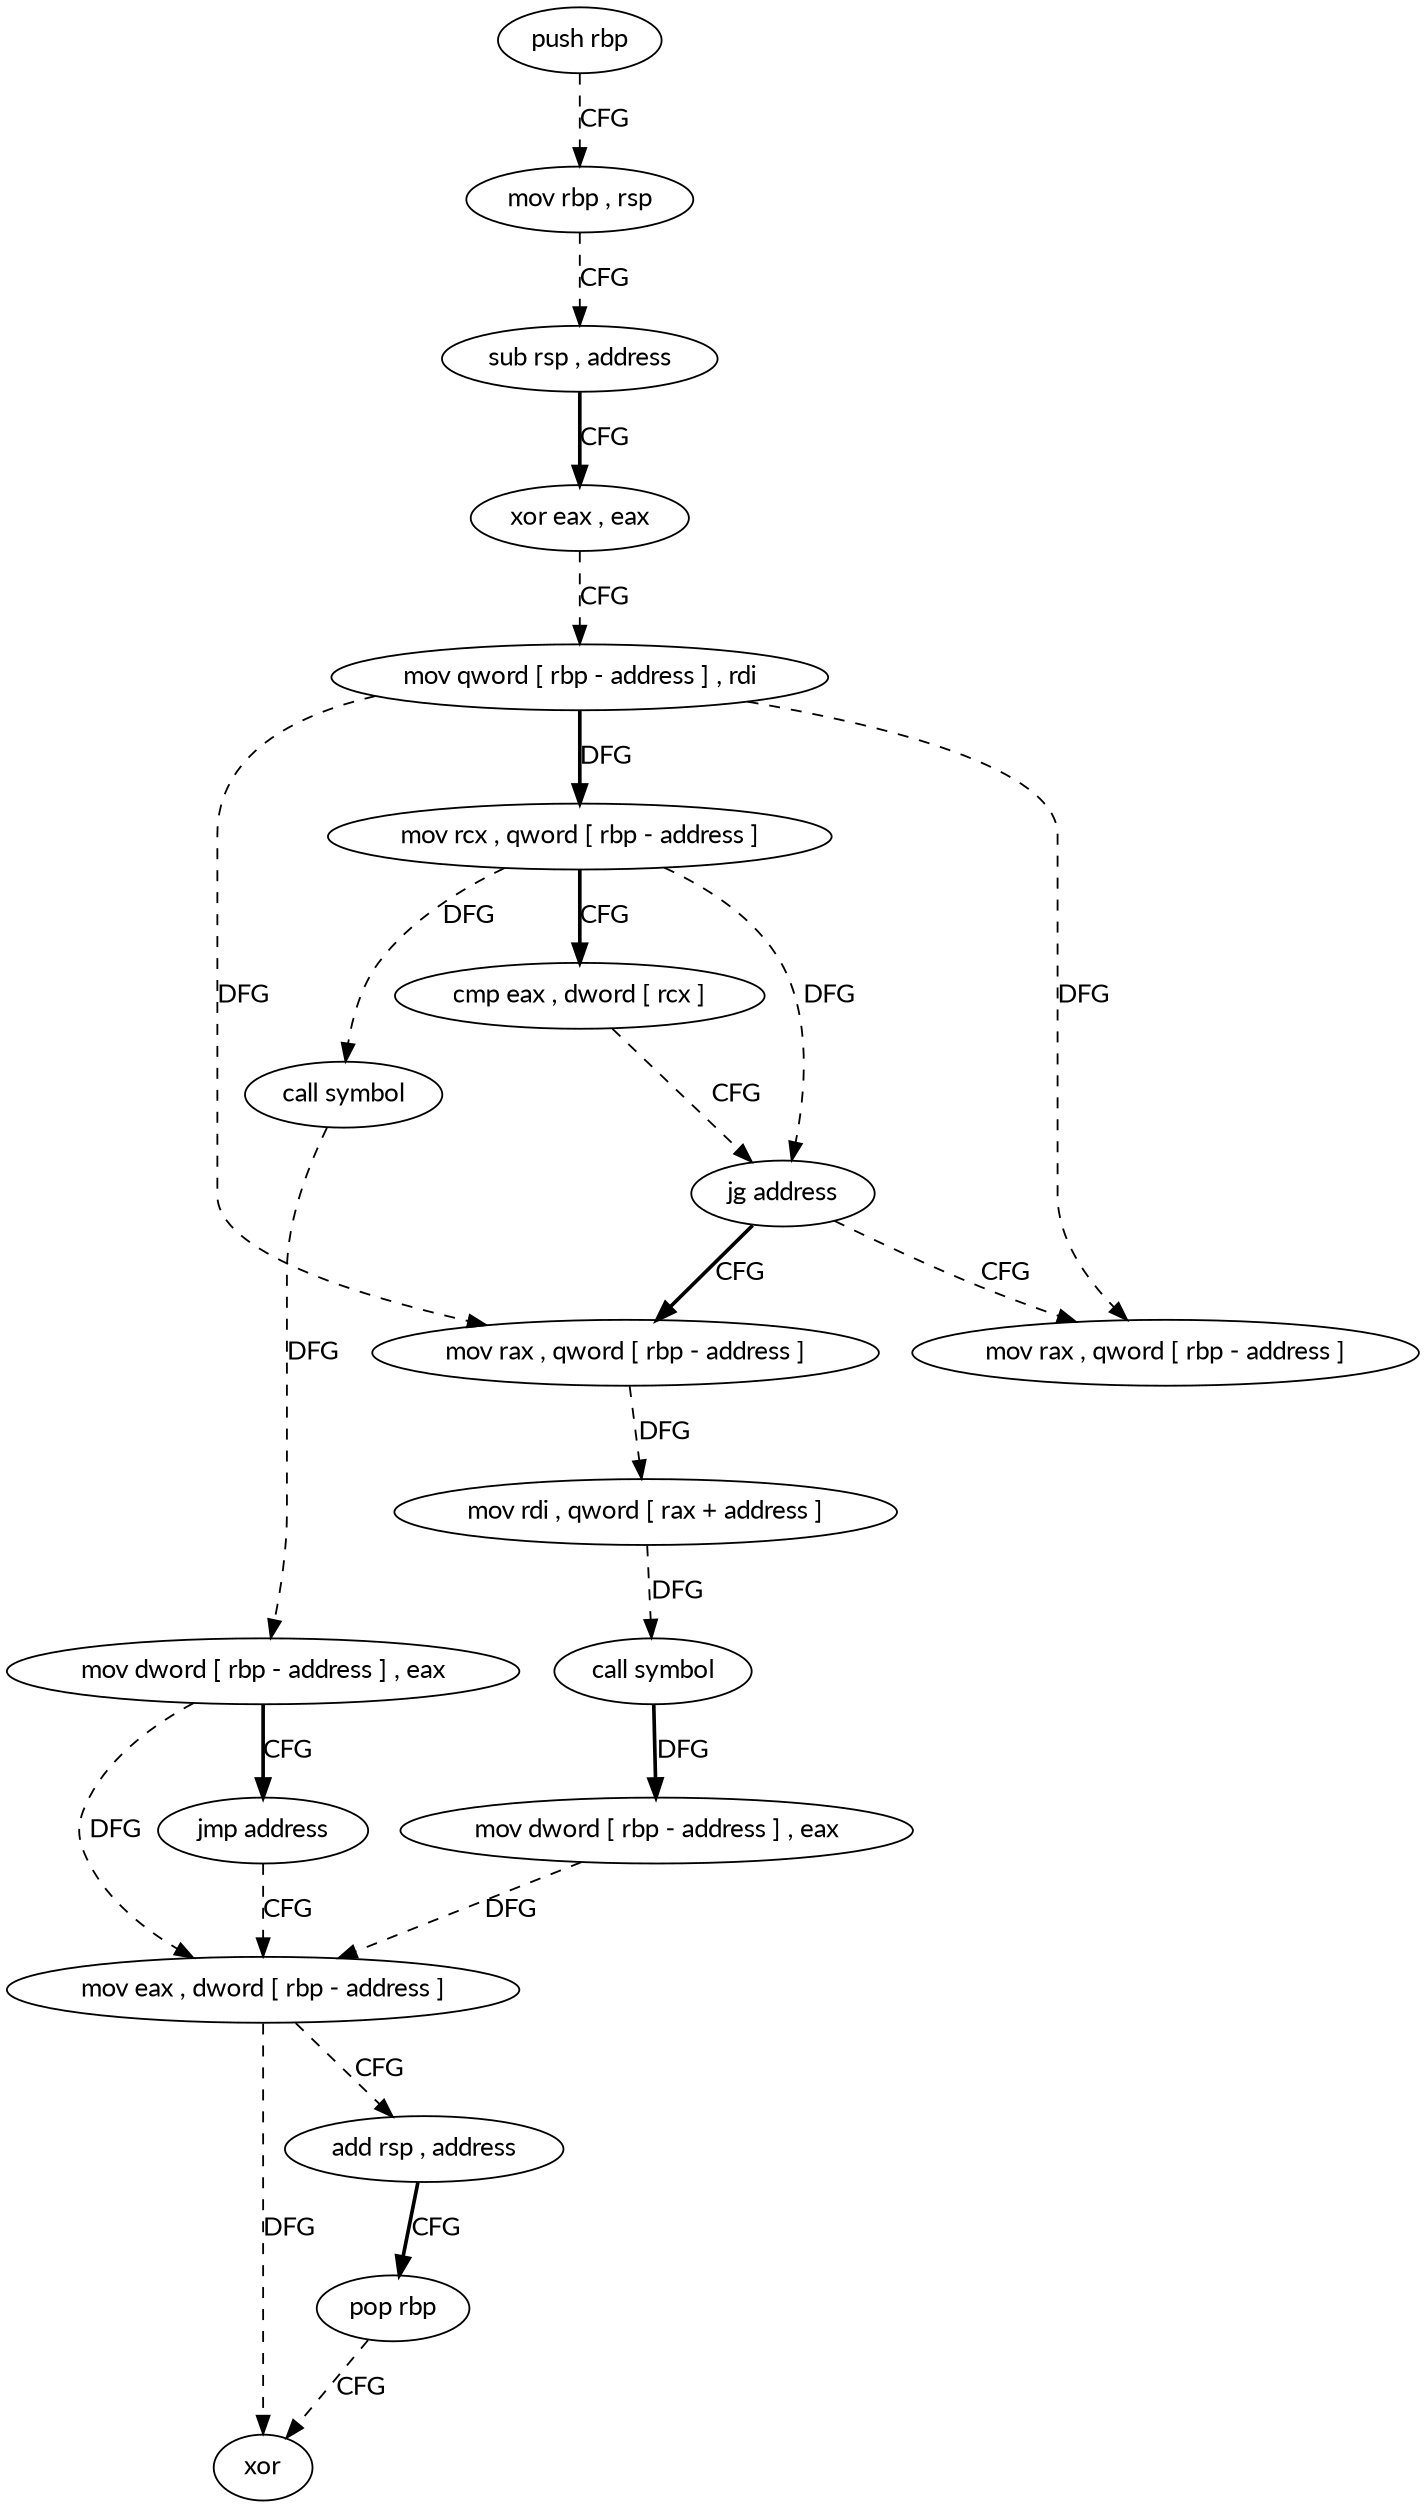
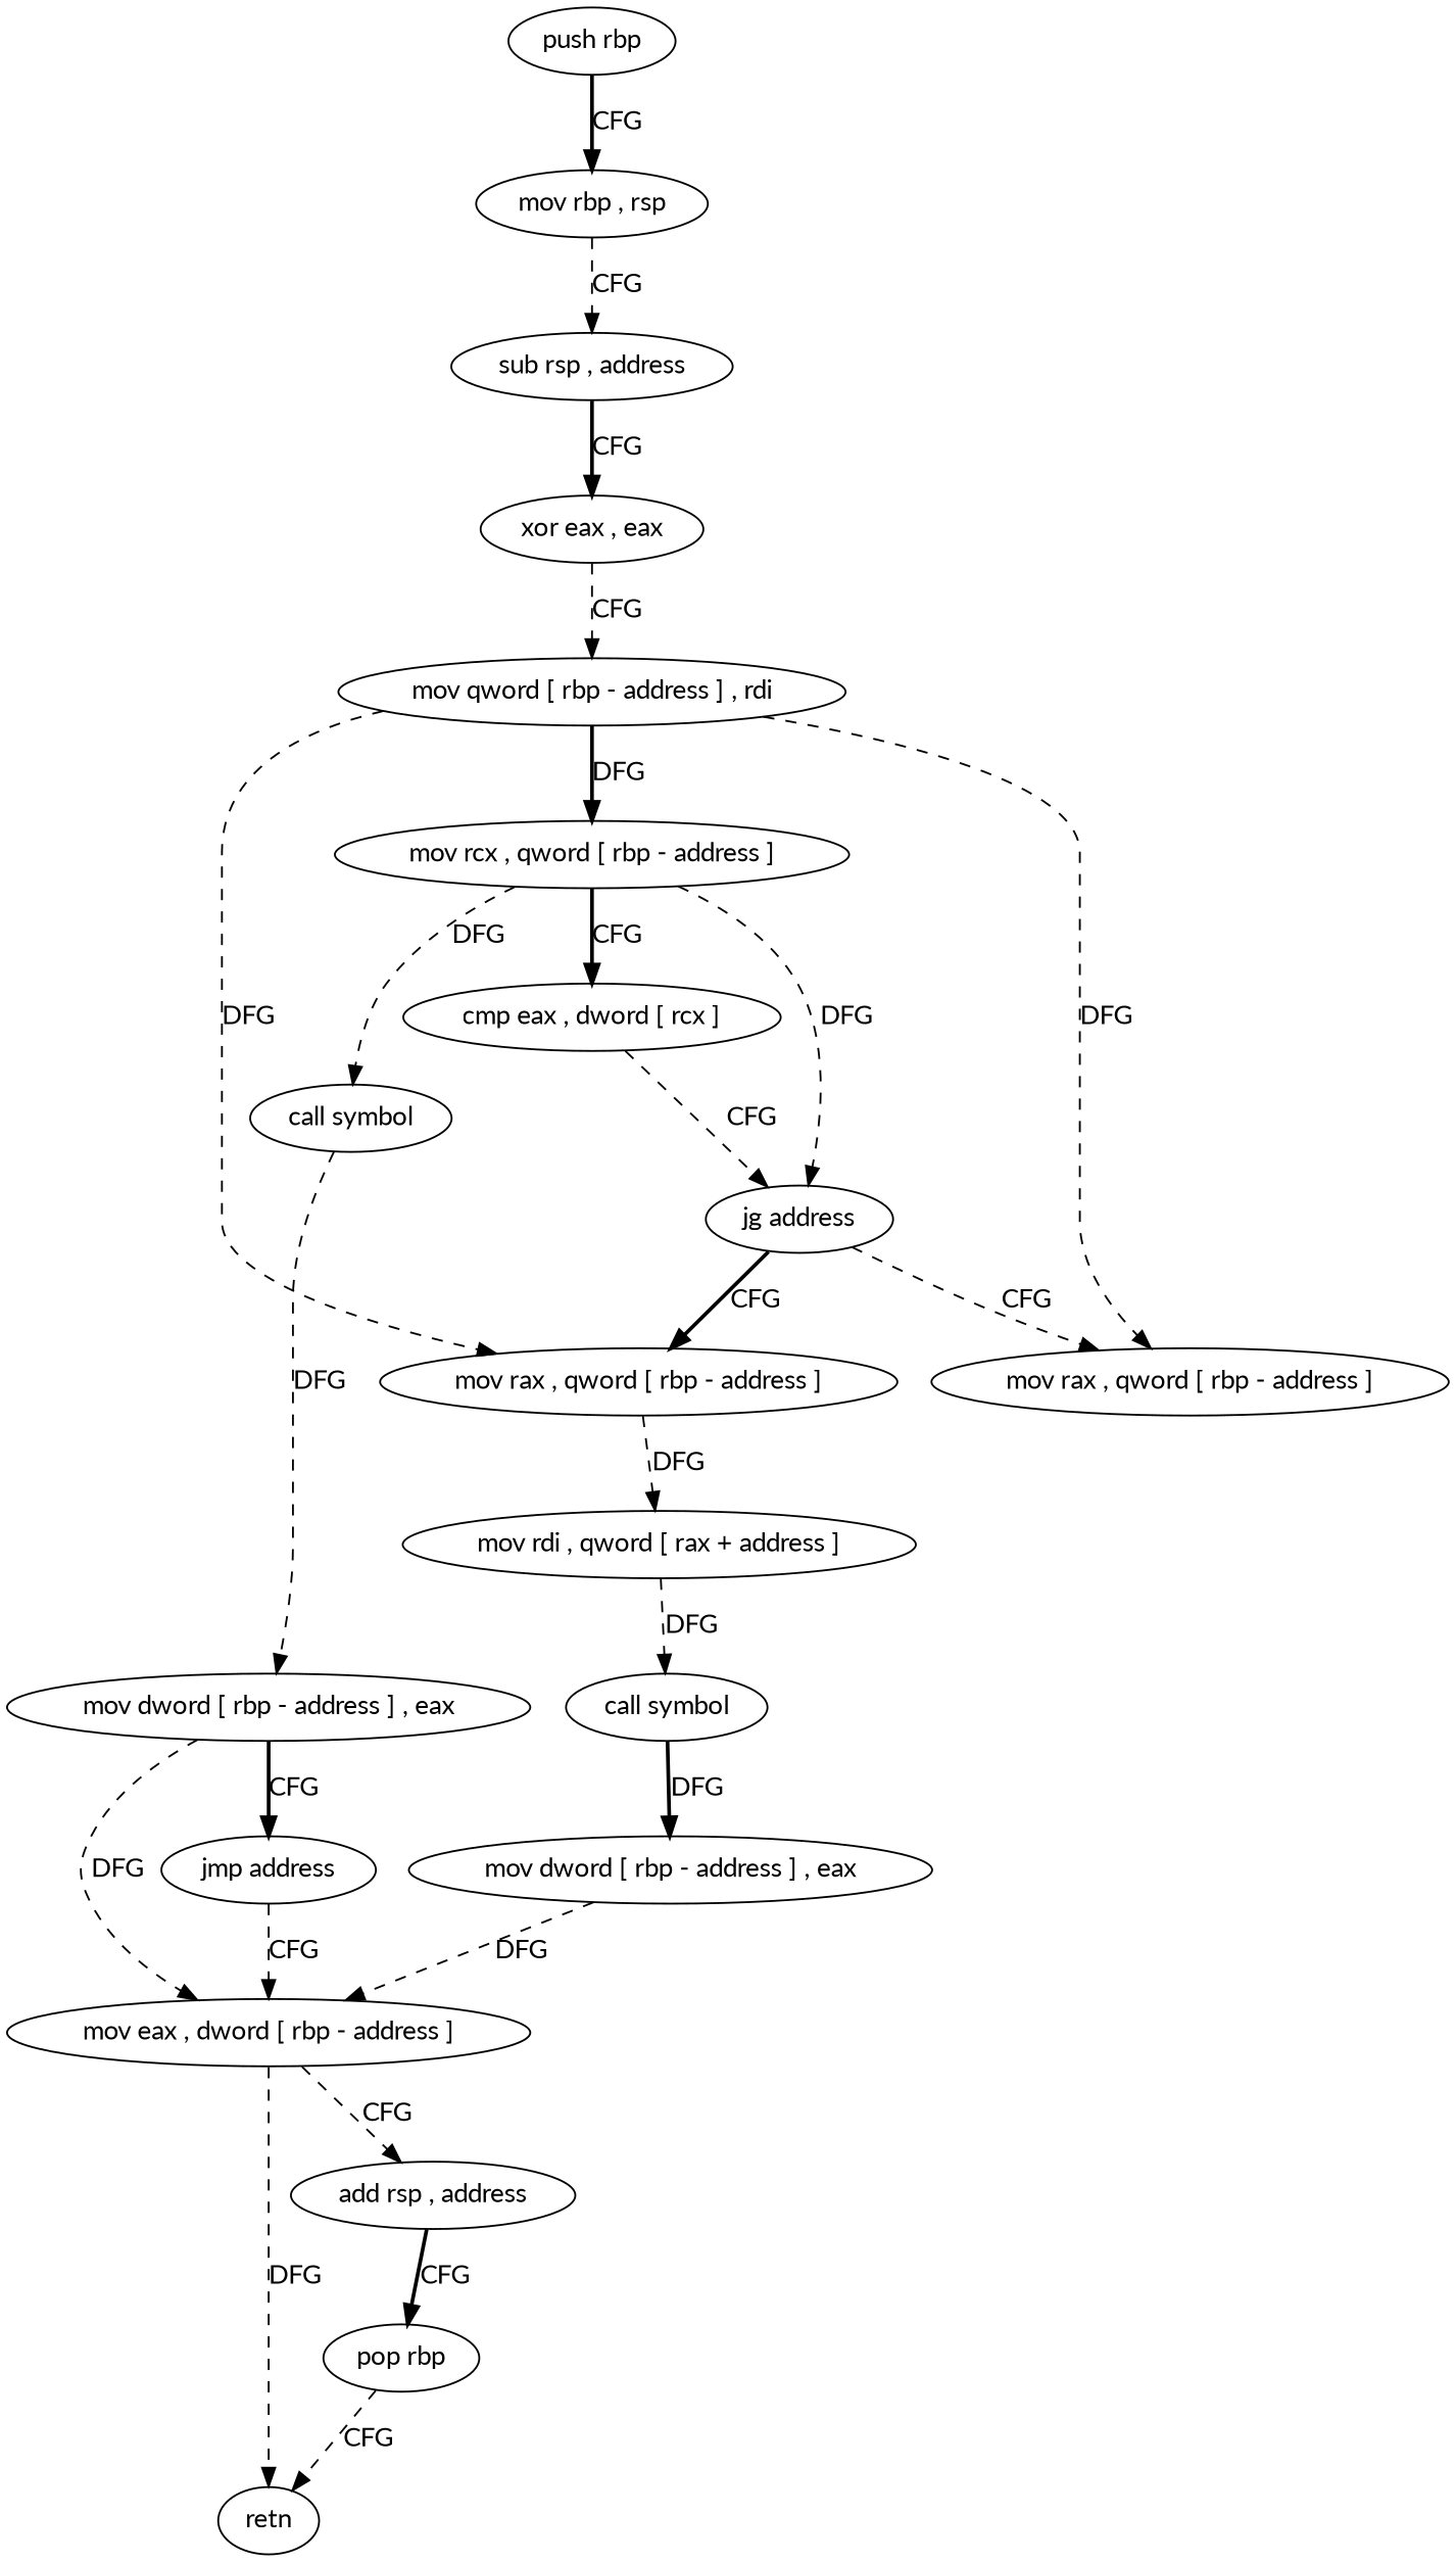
  digraph {
    fontname=Lato
    node [fontname=Lato]
    edge [fontname=Lato style=dashed]
    n1 [label="push rbp"]
    n2 [label="mov rbp , rsp"]
    n3 [label="sub rsp , address"]
    n4 [label="xor eax , eax"]
    n5 [label="mov qword [ rbp - address ] , rdi"]
    n6 [label="mov rcx , qword [ rbp - address ]"]
    n7 [label="mov rax , qword [ rbp - address ]"]
    n8 [label="mov rax , qword [ rbp - address ]"]
    n9 [label="cmp eax , dword [ rcx ]"]
    n10 [label="jg address"]
    n11 [label="call symbol"]
    n12 [label="mov rdi , qword [ rax + address ]"]
    n13 [label="mov dword [ rbp - address ] , eax"]
    n14 [label="call symbol"]
    n15 [label="mov dword [ rbp - address ] , eax"]
    n16 [label="mov eax , dword [ rbp - address ]"]
    n17 [label="add rsp , address"]
-   n18 [label=xor]
+   n18 [label=retn]
    n19 [label="pop rbp"]
    n20 [label="jmp address"]
-   n1 -> n2 [label=CFG]
+   n1 -> n2 [label=CFG style=bold]
    n2 -> n3 [label=CFG]
    n3 -> n4 [label=CFG style=bold]
    n4 -> n5 [label=CFG]
    n5 -> n6 [label=DFG style=bold]
    n5 -> n7 [label=DFG]
    n5 -> n8 [label=DFG]
    n6 -> n9 [label=CFG style=bold]
    n6 -> n10 [label=DFG]
    n6 -> n11 [label=DFG]
    n7 -> n12 [label=DFG]
    n9 -> n10 [label=CFG]
    n10 -> n7 [label=CFG style=bold]
    n10 -> n8 [label=CFG]
    n11 -> n13 [label=DFG]
    n12 -> n14 [label=DFG]
    n13 -> n16 [label=DFG]
    n13 -> n20 [label=CFG style=bold]
    n14 -> n15 [label=DFG style=bold]
    n15 -> n16 [label=DFG]
    n16 -> n17 [label=CFG]
    n16 -> n18 [label=DFG]
    n17 -> n19 [label=CFG style=bold]
    n19 -> n18 [label=CFG]
    n20 -> n16 [label=CFG]
  }
